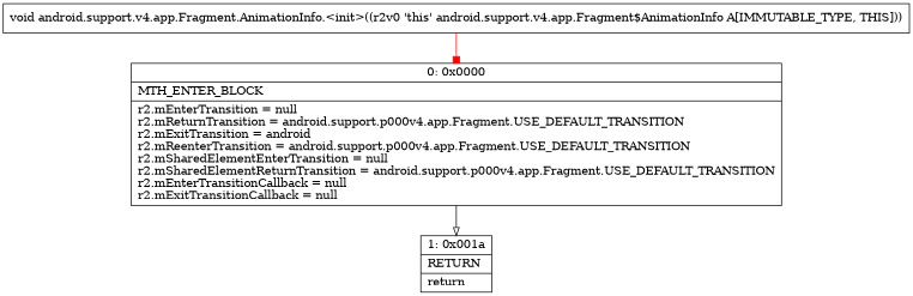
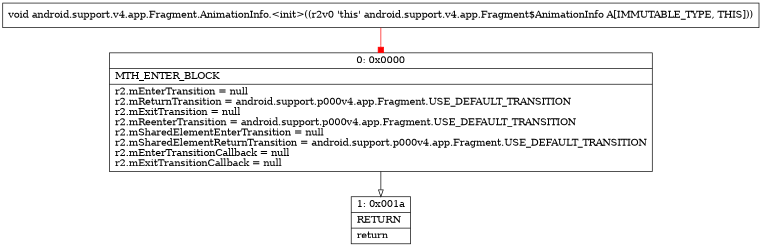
  digraph {
    node [shape=record]
-   n1 [label="{0\:\ 0x0000|MTH_ENTER_BLOCK\l|r2.mEnterTransition = null\lr2.mReturnTransition = android.support.p000v4.app.Fragment.USE_DEFAULT_TRANSITION\lr2.mExitTransition = android\lr2.mReenterTransition = android.support.p000v4.app.Fragment.USE_DEFAULT_TRANSITION\lr2.mSharedElementEnterTransition = null\lr2.mSharedElementReturnTransition = android.support.p000v4.app.Fragment.USE_DEFAULT_TRANSITION\lr2.mEnterTransitionCallback = null\lr2.mExitTransitionCallback = null\l}"]
+   n1 [label="{0\:\ 0x0000|MTH_ENTER_BLOCK\l|r2.mEnterTransition = null\lr2.mReturnTransition = android.support.p000v4.app.Fragment.USE_DEFAULT_TRANSITION\lr2.mExitTransition = null\lr2.mReenterTransition = android.support.p000v4.app.Fragment.USE_DEFAULT_TRANSITION\lr2.mSharedElementEnterTransition = null\lr2.mSharedElementReturnTransition = android.support.p000v4.app.Fragment.USE_DEFAULT_TRANSITION\lr2.mEnterTransitionCallback = null\lr2.mExitTransitionCallback = null\l}"]
    n2 [label="{1\:\ 0x001a|RETURN\l|return\l}"]
    n3 [label="{void android.support.v4.app.Fragment.AnimationInfo.\<init\>((r2v0 'this' android.support.v4.app.Fragment$AnimationInfo A[IMMUTABLE_TYPE, THIS])) }"]
    n1 -> n2 [color=black arrowhead=onormal]
    n3 -> n1 [color=red arrowhead=box]
  }
